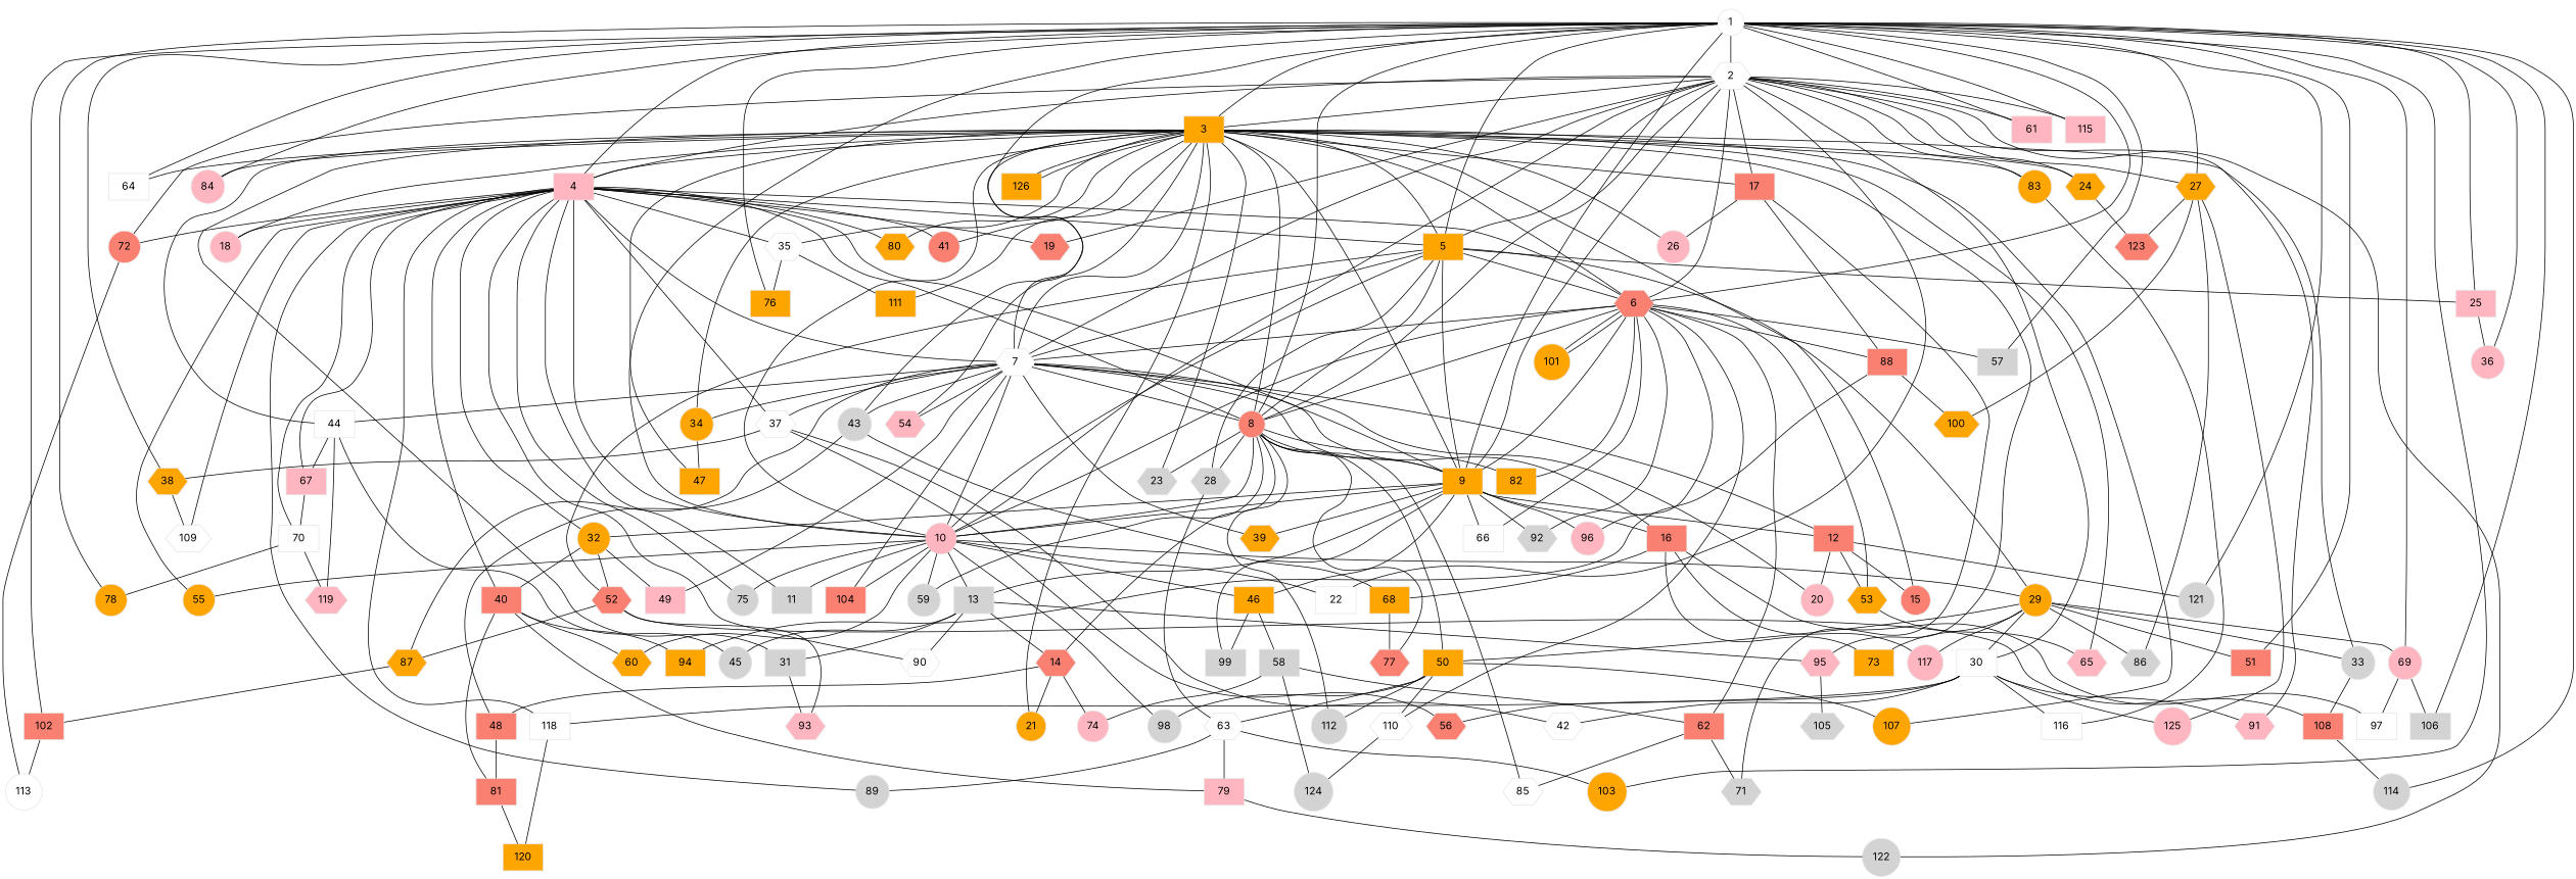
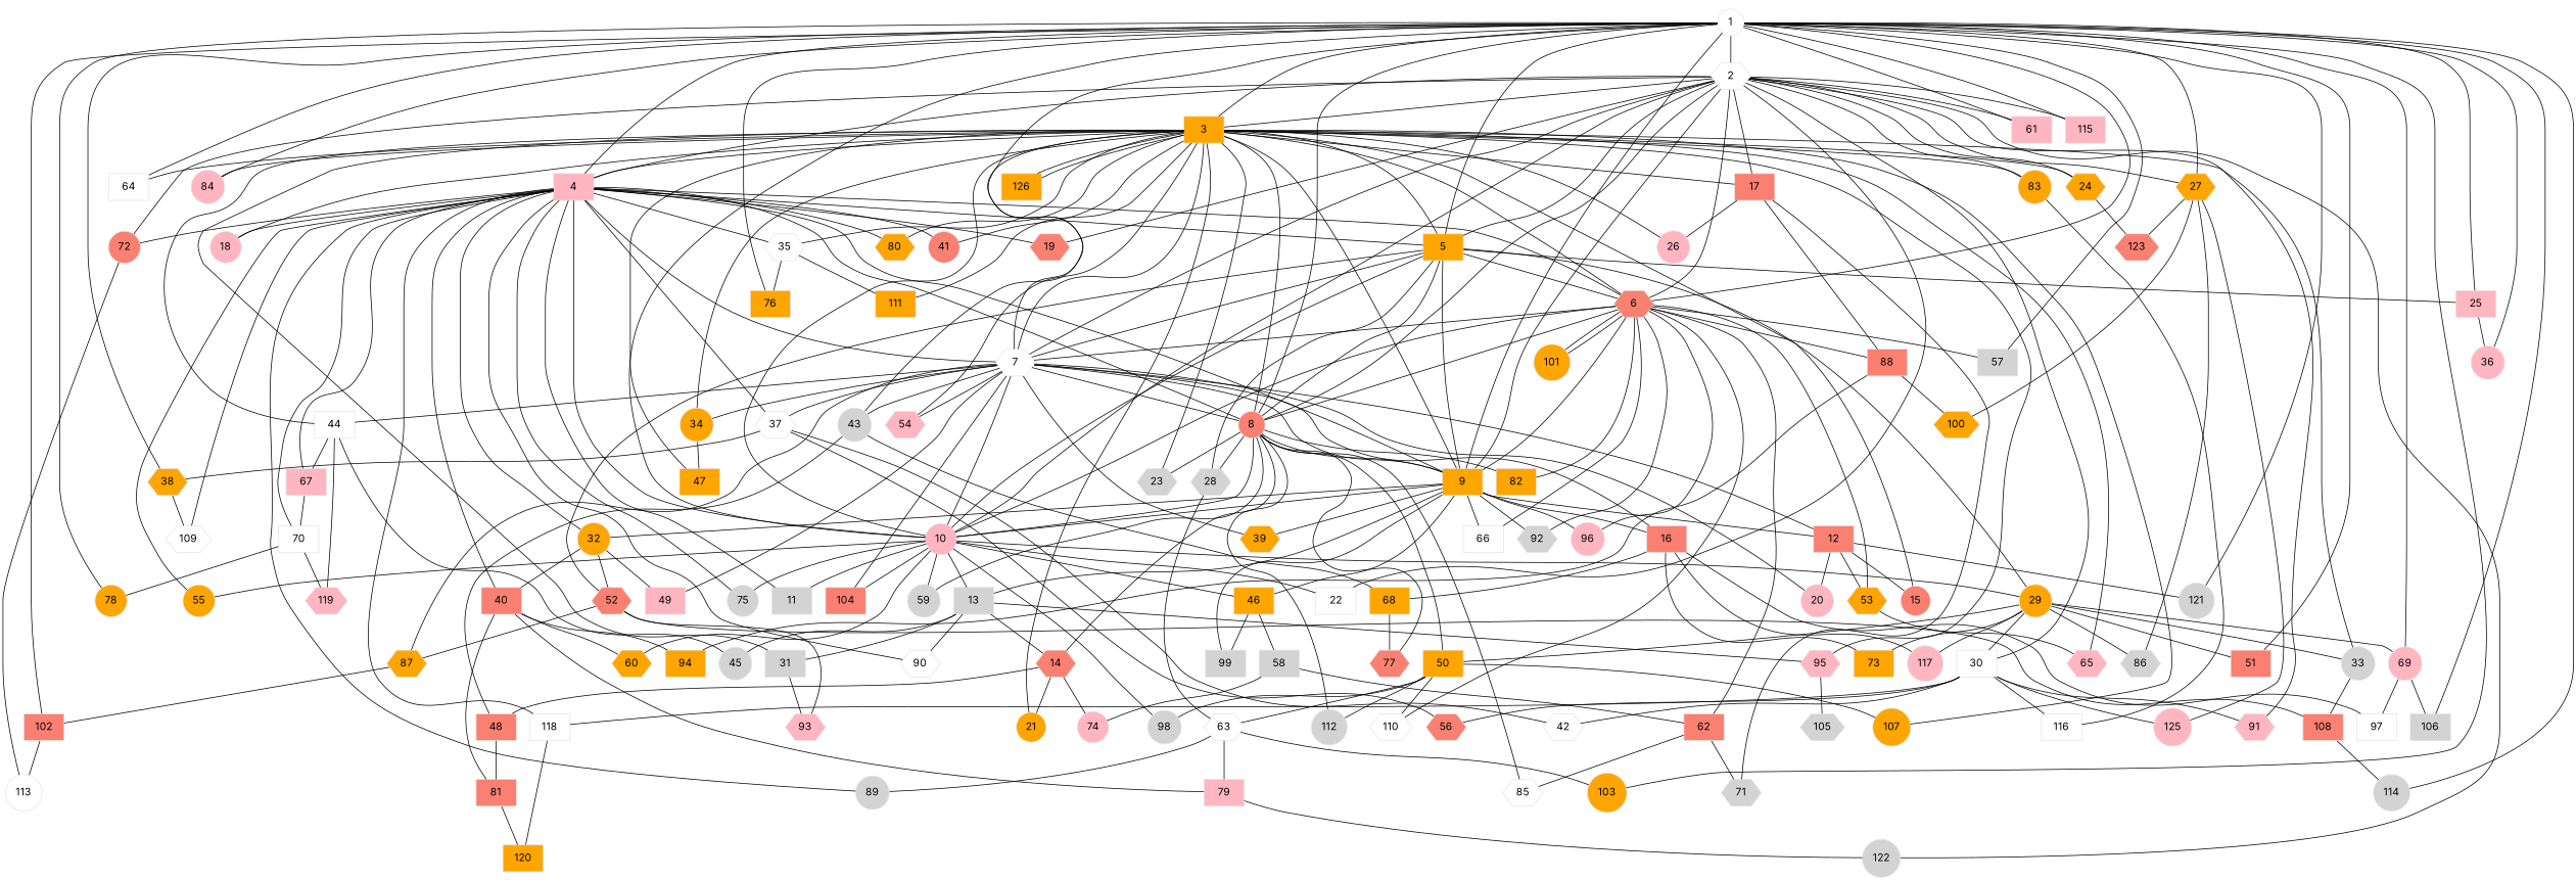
  graph {
    fontname=Inter
    node [color=gray90 fillcolor=orange fontname=Inter shape=box style=filled]
    edge [fontname=Inter]
    1 [fillcolor=white shape=circle]
    2 [fillcolor=white shape=hexagon]
    3
    4 [fillcolor=lightpink]
    5
    6 [fillcolor=salmon shape=hexagon]
    7 [fillcolor=white shape=hexagon]
    8 [fillcolor=salmon shape=circle]
    9
    10 [fillcolor=lightpink shape=circle]
    25 [fillcolor=lightpink]
    27 [shape=hexagon]
    36 [fillcolor=lightpink shape=circle]
    38 [shape=hexagon]
    51 [fillcolor=salmon]
    57 [fillcolor=lightgrey]
    61 [fillcolor=lightpink]
    64 [fillcolor=white]
    69 [fillcolor=lightpink shape=circle]
    76
    78 [shape=circle]
    84 [fillcolor=lightpink shape=circle]
    102 [fillcolor=salmon]
    103 [shape=circle]
    106 [fillcolor=lightgrey]
    114 [fillcolor=lightgrey shape=circle]
    115 [fillcolor=lightpink]
    121 [fillcolor=lightgrey shape=circle]
    17 [fillcolor=salmon]
    19 [fillcolor=salmon shape=hexagon]
    22 [fillcolor=white]
    24 [shape=hexagon]
    30 [fillcolor=white]
    72 [fillcolor=salmon shape=circle]
    83 [shape=circle]
    91 [fillcolor=lightpink shape=hexagon]
    122 [fillcolor=lightgrey shape=circle]
    15 [fillcolor=salmon shape=circle]
    18 [fillcolor=lightpink shape=circle]
    21 [shape=circle]
    23 [fillcolor=lightgrey shape=hexagon]
    26 [fillcolor=lightpink shape=circle]
    31 [fillcolor=lightgrey]
    33 [fillcolor=lightgrey shape=circle]
    34 [shape=circle]
    35 [fillcolor=white shape=hexagon]
    41 [fillcolor=salmon shape=circle]
    43 [fillcolor=lightgrey shape=circle]
    44 [fillcolor=white]
    47
    54 [fillcolor=lightpink shape=hexagon]
    65 [fillcolor=lightpink shape=hexagon]
    80 [shape=hexagon]
    95 [fillcolor=lightpink shape=hexagon]
    107 [shape=circle]
    111
    126
    11 [fillcolor=lightgrey]
    32 [shape=circle]
    37 [fillcolor=white shape=hexagon]
    40 [fillcolor=salmon]
    55 [shape=circle]
    67 [fillcolor=lightpink]
    70 [fillcolor=white]
    75 [fillcolor=lightgrey shape=circle]
    89 [fillcolor=lightgrey shape=circle]
    90 [fillcolor=white shape=hexagon]
    109 [fillcolor=white shape=hexagon]
    118 [fillcolor=white]
    28 [fillcolor=lightgrey shape=hexagon]
    29 [shape=circle]
    52 [fillcolor=salmon shape=hexagon]
    53 [shape=hexagon]
    62 [fillcolor=salmon]
    66 [fillcolor=white]
    82
    88 [fillcolor=salmon]
    92 [fillcolor=lightgrey shape=hexagon]
    96 [fillcolor=lightpink shape=circle]
    101 [shape=circle]
    110 [fillcolor=white shape=hexagon]
    12 [fillcolor=salmon]
    16 [fillcolor=salmon]
    20 [fillcolor=lightpink shape=circle]
    39 [shape=hexagon]
    49 [fillcolor=lightpink]
    87 [shape=hexagon]
    104 [fillcolor=salmon]
    14 [fillcolor=salmon shape=hexagon]
    50
    59 [fillcolor=lightgrey shape=circle]
    77 [fillcolor=salmon shape=hexagon]
    85 [fillcolor=white shape=hexagon]
    112 [fillcolor=lightgrey shape=circle]
    13 [fillcolor=lightgrey]
    46
    99 [fillcolor=lightgrey]
    60 [shape=hexagon]
    98 [fillcolor=lightgrey shape=circle]
    123 [fillcolor=salmon shape=hexagon]
    86 [fillcolor=lightgrey shape=hexagon]
    100 [shape=hexagon]
    125 [fillcolor=lightpink shape=circle]
    97 [fillcolor=white]
    113 [fillcolor=white shape=circle]
    71 [fillcolor=lightgrey shape=hexagon]
    42 [fillcolor=white shape=hexagon]
    56 [fillcolor=salmon shape=hexagon]
    116 [fillcolor=white]
    93 [fillcolor=lightpink shape=hexagon]
    108 [fillcolor=salmon]
    48 [fillcolor=salmon]
    68
    45 [fillcolor=lightgrey shape=circle]
    119 [fillcolor=lightpink shape=hexagon]
    105 [fillcolor=lightgrey shape=hexagon]
    79 [fillcolor=lightpink]
    81 [fillcolor=salmon]
    94
    58 [fillcolor=lightgrey]
    74 [fillcolor=lightpink shape=circle]
-   124 [fillcolor=lightgrey shape=circle]
    120
    63 [fillcolor=white shape=hexagon]
    73
    117 [fillcolor=lightpink shape=circle]
    1 -- 2
    1 -- 3
    1 -- 4
    1 -- 5
    1 -- 6
    1 -- 7
    1 -- 8
    1 -- 9
    1 -- 10
    1 -- 25
    1 -- 27
    1 -- 36
    1 -- 38
    1 -- 51
    1 -- 57
    1 -- 61
    1 -- 64
    1 -- 69
    1 -- 76
    1 -- 78
    1 -- 84
    1 -- 102
    1 -- 103
    1 -- 106
    1 -- 114
    1 -- 115
    1 -- 121
    2 -- 3
    2 -- 4
    2 -- 5
    2 -- 6
    2 -- 7
    2 -- 8
    2 -- 9
    2 -- 10
    2 -- 27
    2 -- 61
    2 -- 115
    2 -- 17
    2 -- 19
    2 -- 22
    2 -- 24
    2 -- 30
    2 -- 72
    2 -- 83
    2 -- 91
    2 -- 122
    3 -- 4
    3 -- 5
    3 -- 6
    3 -- 7
    3 -- 8
    3 -- 9
    3 -- 10
    3 -- 64
    3 -- 84
    3 -- 17
    3 -- 24
    3 -- 83
    3 -- 15
    3 -- 18
    3 -- 21
    3 -- 23
    3 -- 26
    3 -- 31
    3 -- 33
    3 -- 34
    3 -- 35
    3 -- 41
    3 -- 43
    3 -- 44
    3 -- 47
    3 -- 54
    3 -- 65
    3 -- 80
    3 -- 95
    3 -- 107
    3 -- 111
    3 -- 126
    3 -- 126
    4 -- 5
    4 -- 6
    4 -- 7
    4 -- 8
    4 -- 9
    4 -- 10
    4 -- 19
    4 -- 72
    4 -- 18
    4 -- 35
    4 -- 41
    4 -- 80
    4 -- 11
    4 -- 32
    4 -- 37
    4 -- 40
    4 -- 55
    4 -- 67
    4 -- 70
    4 -- 75
    4 -- 89
    4 -- 90
    4 -- 109
    4 -- 118
    5 -- 6
    5 -- 7
    5 -- 8
    5 -- 9
    5 -- 10
    5 -- 25
    5 -- 28
    5 -- 29
    5 -- 52
    6 -- 7
    6 -- 8
    6 -- 9
    6 -- 10
    6 -- 57
    6 -- 53
    6 -- 62
    6 -- 66
    6 -- 82
    6 -- 88
    6 -- 92
    6 -- 96
    6 -- 101
    6 -- 101
    6 -- 110
    7 -- 8
    7 -- 9
    7 -- 10
    7 -- 34
    7 -- 43
    7 -- 44
    7 -- 54
    7 -- 37
    7 -- 12
    7 -- 16
    7 -- 20
    7 -- 39
    7 -- 49
    7 -- 87
    7 -- 104
    8 -- 9
    8 -- 10
    8 -- 23
    8 -- 28
    8 -- 82
    8 -- 14
    8 -- 50
    8 -- 59
    8 -- 77
    8 -- 85
    8 -- 112
    9 -- 10
    9 -- 32
    9 -- 66
    9 -- 92
    9 -- 96
    9 -- 12
    9 -- 16
    9 -- 39
    9 -- 13
    9 -- 46
    9 -- 99
    10 -- 22
    10 -- 11
    10 -- 55
    10 -- 75
    10 -- 29
    10 -- 104
    10 -- 59
    10 -- 13
    10 -- 46
    10 -- 60
    10 -- 98
    25 -- 36
    27 -- 123
    27 -- 86
    27 -- 100
    27 -- 125
    38 -- 109
    69 -- 106
    69 -- 97
    102 -- 113
    17 -- 26
    17 -- 88
    17 -- 71
    24 -- 123
    30 -- 91
    30 -- 118
    30 -- 125
    30 -- 42
    30 -- 56
    30 -- 116
    72 -- 113
    83 -- 116
    31 -- 93
    33 -- 108
    34 -- 47
    35 -- 76
    35 -- 111
    43 -- 48
    43 -- 68
    44 -- 67
    44 -- 45
    44 -- 119
    95 -- 105
    32 -- 40
    32 -- 52
    32 -- 49
    37 -- 38
    37 -- 42
    37 -- 56
    40 -- 60
    40 -- 79
    40 -- 81
    40 -- 94
    67 -- 70
    70 -- 78
    70 -- 119
    118 -- 120
    28 -- 63
    29 -- 51
    29 -- 69
    29 -- 30
    29 -- 33
    29 -- 50
    29 -- 86
    29 -- 73
    29 -- 117
    52 -- 87
    52 -- 93
    52 -- 108
    53 -- 65
    62 -- 85
    62 -- 71
    88 -- 100
    88 -- 94
-   110 -- 124
    12 -- 121
    12 -- 15
    12 -- 53
    12 -- 20
    16 -- 97
    16 -- 68
    16 -- 73
    16 -- 117
    87 -- 102
    14 -- 21
    14 -- 48
    14 -- 74
    50 -- 107
    50 -- 110
    50 -- 112
    50 -- 98
    50 -- 63
    13 -- 31
    13 -- 95
    13 -- 90
    13 -- 14
    13 -- 45
    46 -- 99
    46 -- 58
    108 -- 114
    48 -- 81
    68 -- 77
    79 -- 122
    81 -- 120
    58 -- 62
    58 -- 74
-   58 -- 124
    63 -- 103
    63 -- 89
    63 -- 79
  }
